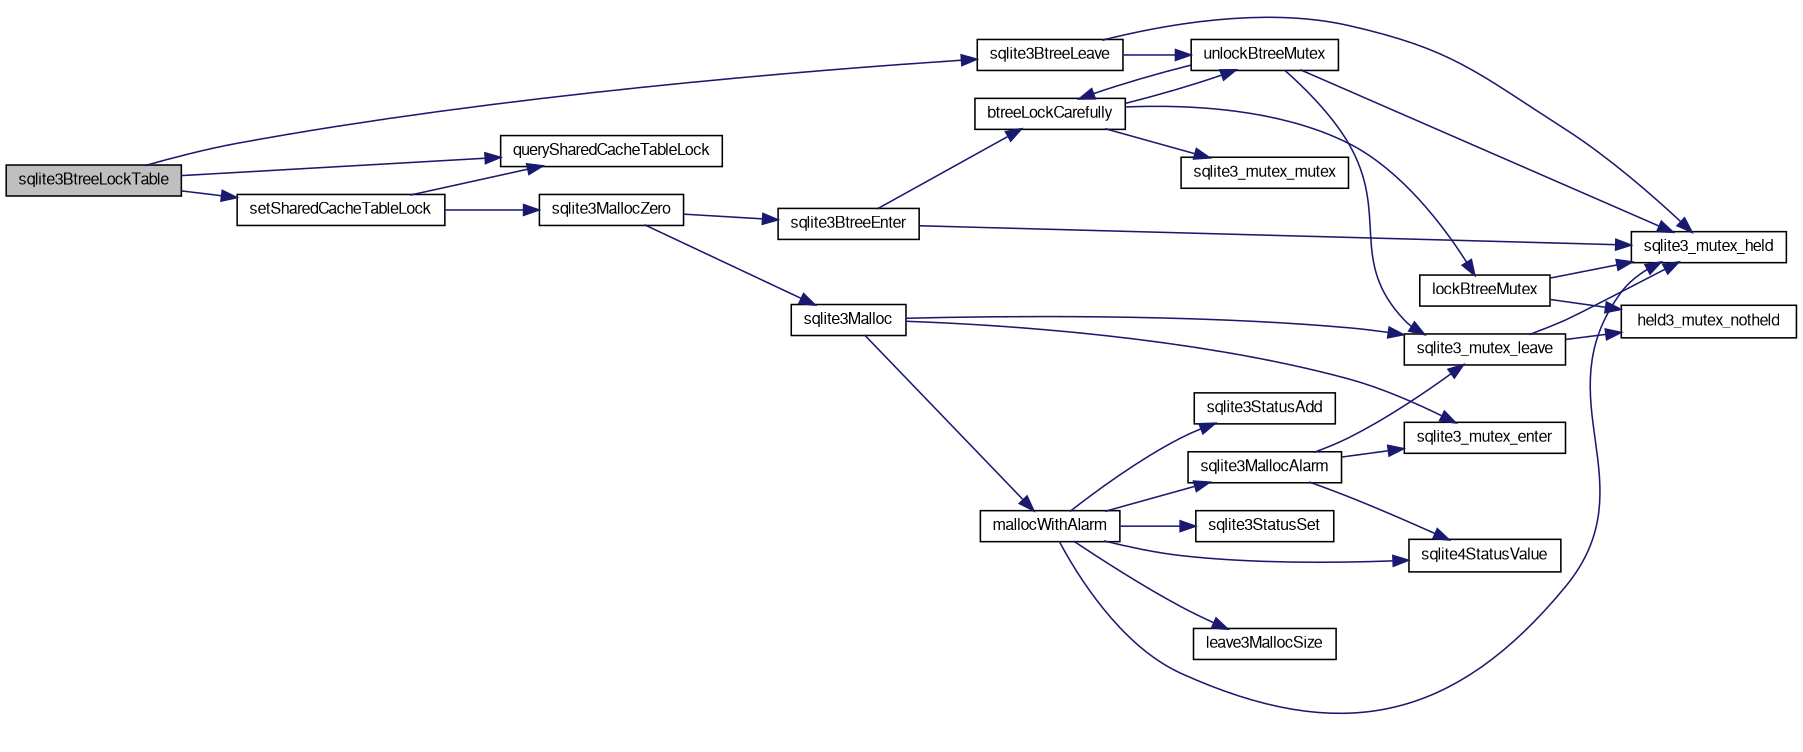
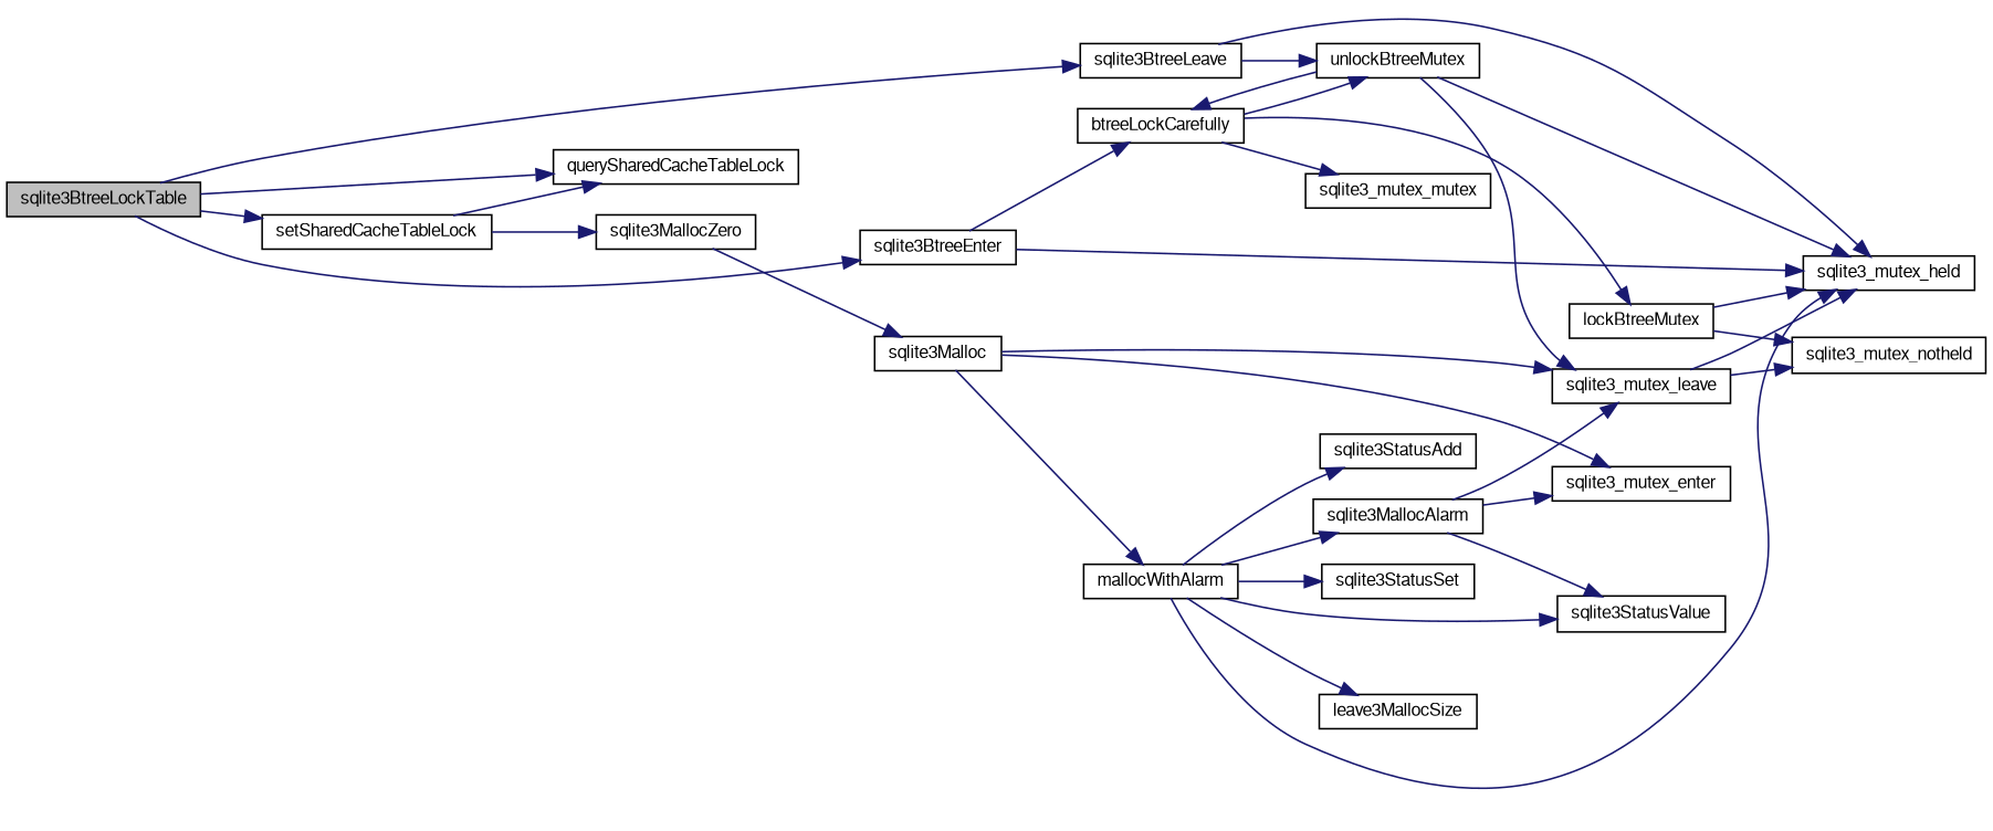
  digraph {
    rankdir=LR
    node [color=black fillcolor=white fontname=FreeSans fontsize=10 shape=record style=filled]
    edge [color=midnightblue fontname=FreeSans fontsize=10 labelfontname=FreeSans labelfontsize=10 style=solid]
    n1 [fillcolor=grey75 fontcolor=black height=0.2 label=sqlite3BtreeLockTable width=0.4]
    n2 [height=0.2 label=sqlite3BtreeEnter width=0.4]
    n3 [height=0.2 label=querySharedCacheTableLock width=0.4]
    n4 [height=0.2 label=setSharedCacheTableLock width=0.4]
    n5 [height=0.2 label=sqlite3BtreeLeave width=0.4]
    n6 [height=0.2 label=sqlite3_mutex_held width=0.4]
    n7 [height=0.2 label=btreeLockCarefully width=0.4]
    n8 [height=0.2 label=sqlite3MallocZero width=0.4]
    n9 [height=0.2 label=unlockBtreeMutex width=0.4]
    n10 [height=0.2 label=sqlite3_mutex_mutex width=0.4]
    n11 [height=0.2 label=lockBtreeMutex width=0.4]
    n12 [height=0.2 label=sqlite3_mutex_leave width=0.4]
-   n13 [height=0.2 label=held3_mutex_notheld width=0.4]
+   n13 [height=0.2 label=sqlite3_mutex_notheld width=0.4]
    n14 [height=0.2 label=sqlite3_mutex_enter width=0.4]
    n15 [height=0.2 label=sqlite3Malloc width=0.4]
    n16 [height=0.2 label=mallocWithAlarm width=0.4]
    n17 [height=0.2 label=sqlite3StatusSet width=0.4]
-   n18 [height=0.2 label=sqlite4StatusValue width=0.4]
+   n18 [height=0.2 label=sqlite3StatusValue width=0.4]
    n19 [height=0.2 label=sqlite3MallocAlarm width=0.4]
    n20 [height=0.2 label=leave3MallocSize width=0.4]
    n21 [height=0.2 label=sqlite3StatusAdd width=0.4]
-   n8 -> n2
+   n1 -> n2
    n1 -> n3
    n1 -> n4
    n1 -> n5
    n2 -> n6
    n2 -> n7
    n4 -> n3
    n4 -> n8
    n5 -> n6
    n5 -> n9
    n7 -> n9
    n7 -> n10
    n7 -> n11
    n8 -> n15
    n9 -> n6
    n9 -> n7
    n9 -> n12
    n11 -> n6
    n11 -> n13
    n12 -> n6
    n12 -> n13
    n15 -> n12
    n15 -> n14
    n15 -> n16
    n16 -> n6
    n16 -> n17
    n16 -> n18
    n16 -> n19
    n16 -> n20
    n16 -> n21
    n19 -> n12
    n19 -> n14
    n19 -> n18
  }
